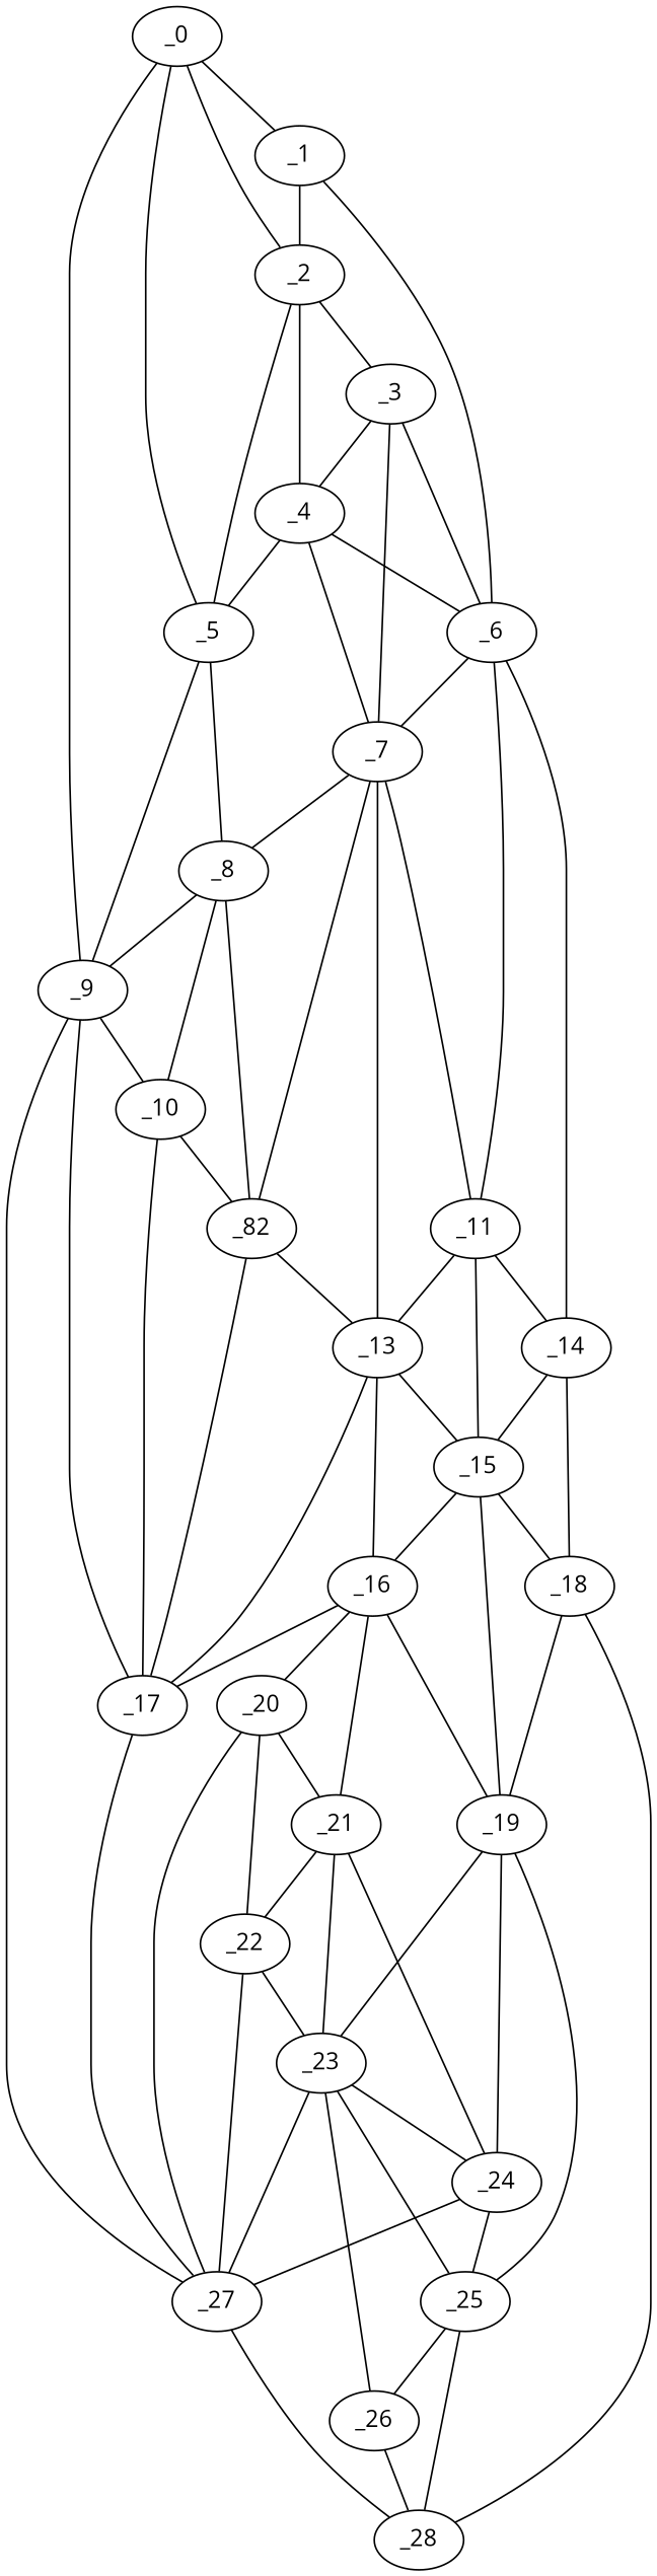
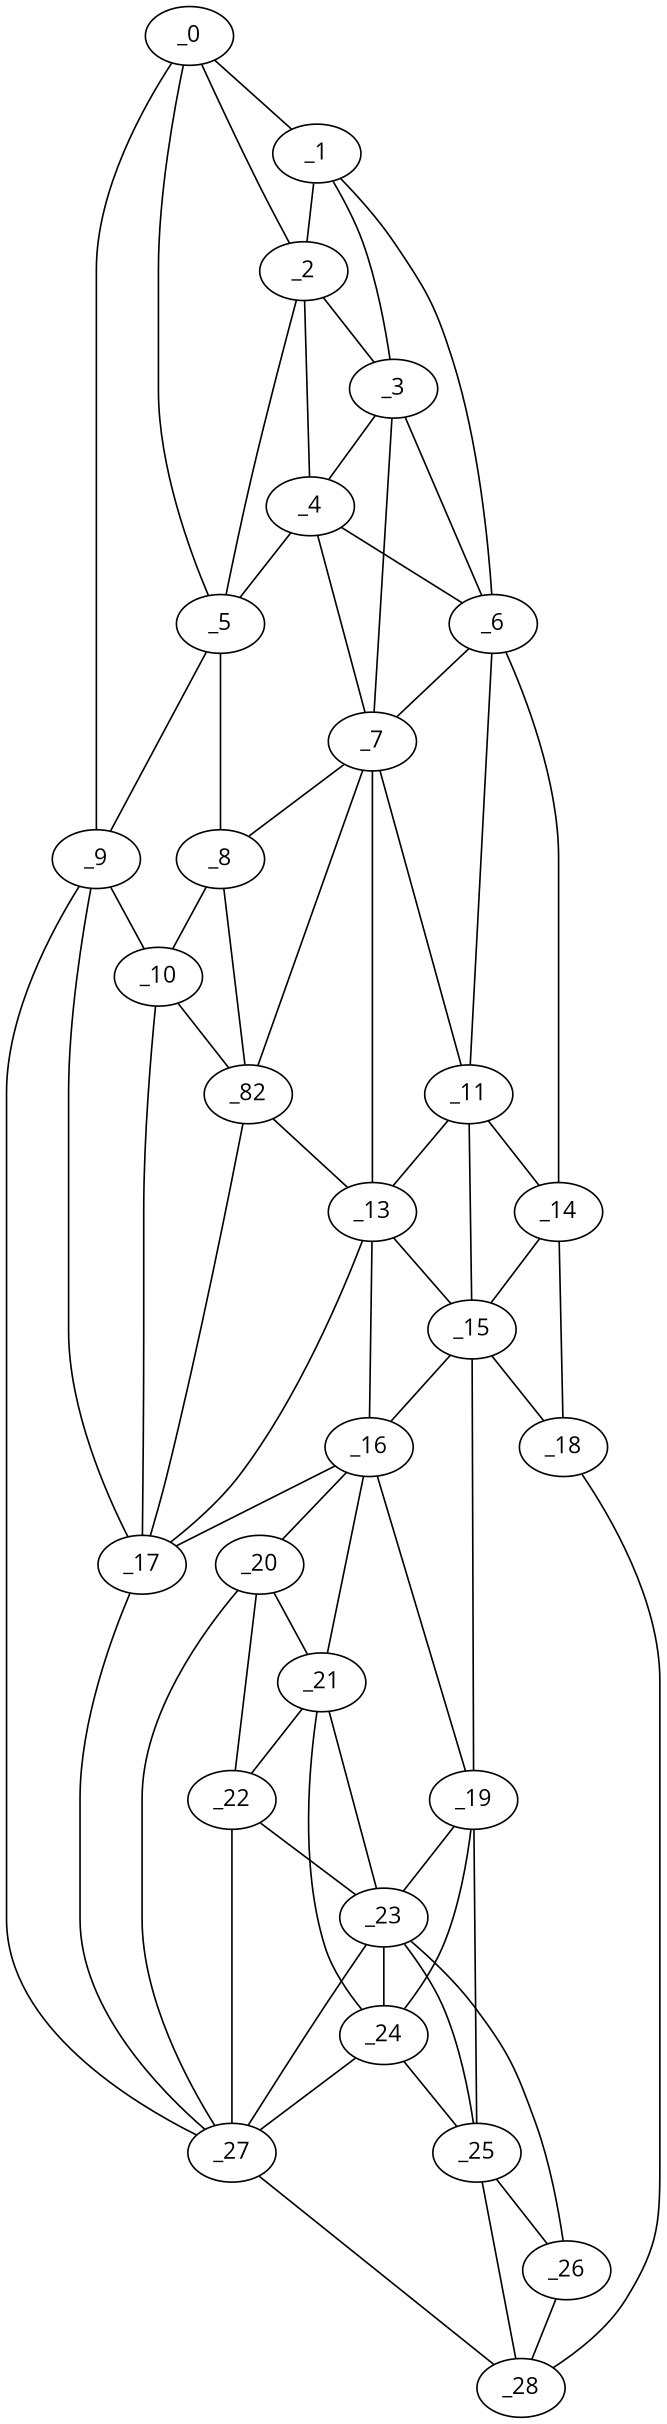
  graph {
    fontname="Open Sans"
    node [fontname="Open Sans" x=53 y=54]
    edge [fontname="Open Sans" valence=2]
    _0 [x=4 y=79]
    _1 [x=5]
    _2 [x=15 y=62]
    _5 [x=39 y=75]
    _9 [y=96]
    _3 [x=19 y=53]
    _6 [x=43 y=43]
    _4 [x=32 y=61]
    _8 [y=74]
    _10 [x=60 y=91]
    _17 [x=77 y=87]
    _27 [x=125 y=71]
    _7 [x=51 y=66]
    _11 [x=61 y=42]
    _14 [x=73 y=35]
    n16 [label=_82 x=63 y=74]
    _13 [x=72 y=71]
    _28 [x=126 y=47]
    _15 [x=73 y=44]
    _18 [x=81 y=34]
    _16 [x=77 y=67]
    _19 [x=90 y=40]
    _20 [x=97 y=66]
    _21 [x=99 y=48]
    _22 [x=101 y=63]
    _25 [x=112 y=46]
    _24 [x=108 y=46]
    _23 [x=106]
    _26 [x=122 y=51]
    _0 -- _1 [valence=1]
    _0 -- _2 [valence=1]
    _0 -- _5
    _0 -- _9 [valence=1]
    _1 -- _2
+   _1 -- _3
    _1 -- _6 [valence=1]
    _2 -- _5
    _2 -- _3
    _2 -- _4
    _5 -- _9 [valence=1]
    _5 -- _8
    _9 -- _10
    _9 -- _17 [valence=1]
    _9 -- _27 [valence=1]
    _3 -- _6
    _3 -- _4
    _3 -- _7
    _6 -- _7
    _6 -- _11
    _6 -- _14 [valence=1]
    _4 -- _5 [valence=1]
    _4 -- _6
    _4 -- _7
-   _8 -- _9
    _8 -- _10
    _8 -- n16
    _10 -- _17
    _10 -- n16
    _17 -- _27 [valence=1]
    _27 -- _28 [valence=1]
    _7 -- _8 [valence=1]
    _7 -- _11
    _7 -- n16
    _7 -- _13
    _11 -- _14
    _11 -- _13 [valence=1]
    _11 -- _15
    _14 -- _15 [valence=1]
    _14 -- _18 [valence=1]
    n16 -- _17 [valence=1]
    n16 -- _13
    _13 -- _17
    _13 -- _15
    _13 -- _16 [valence=1]
    _15 -- _18
    _15 -- _16
    _15 -- _19 [valence=1]
    _18 -- _28 [valence=1]
-   _18 -- _19
    _16 -- _17
    _16 -- _19
    _16 -- _20
    _16 -- _21 [valence=1]
    _19 -- _25
    _19 -- _24 [valence=1]
    _19 -- _23
    _20 -- _27
    _20 -- _21
    _20 -- _22 [valence=1]
    _21 -- _22
    _21 -- _24
    _21 -- _23 [valence=1]
    _22 -- _27 [valence=1]
    _22 -- _23
    _25 -- _28
    _25 -- _26 [valence=1]
    _24 -- _27
    _24 -- _25
    _23 -- _27
    _23 -- _25
    _23 -- _24 [valence=1]
    _23 -- _26
    _26 -- _28 [valence=1]
  }
